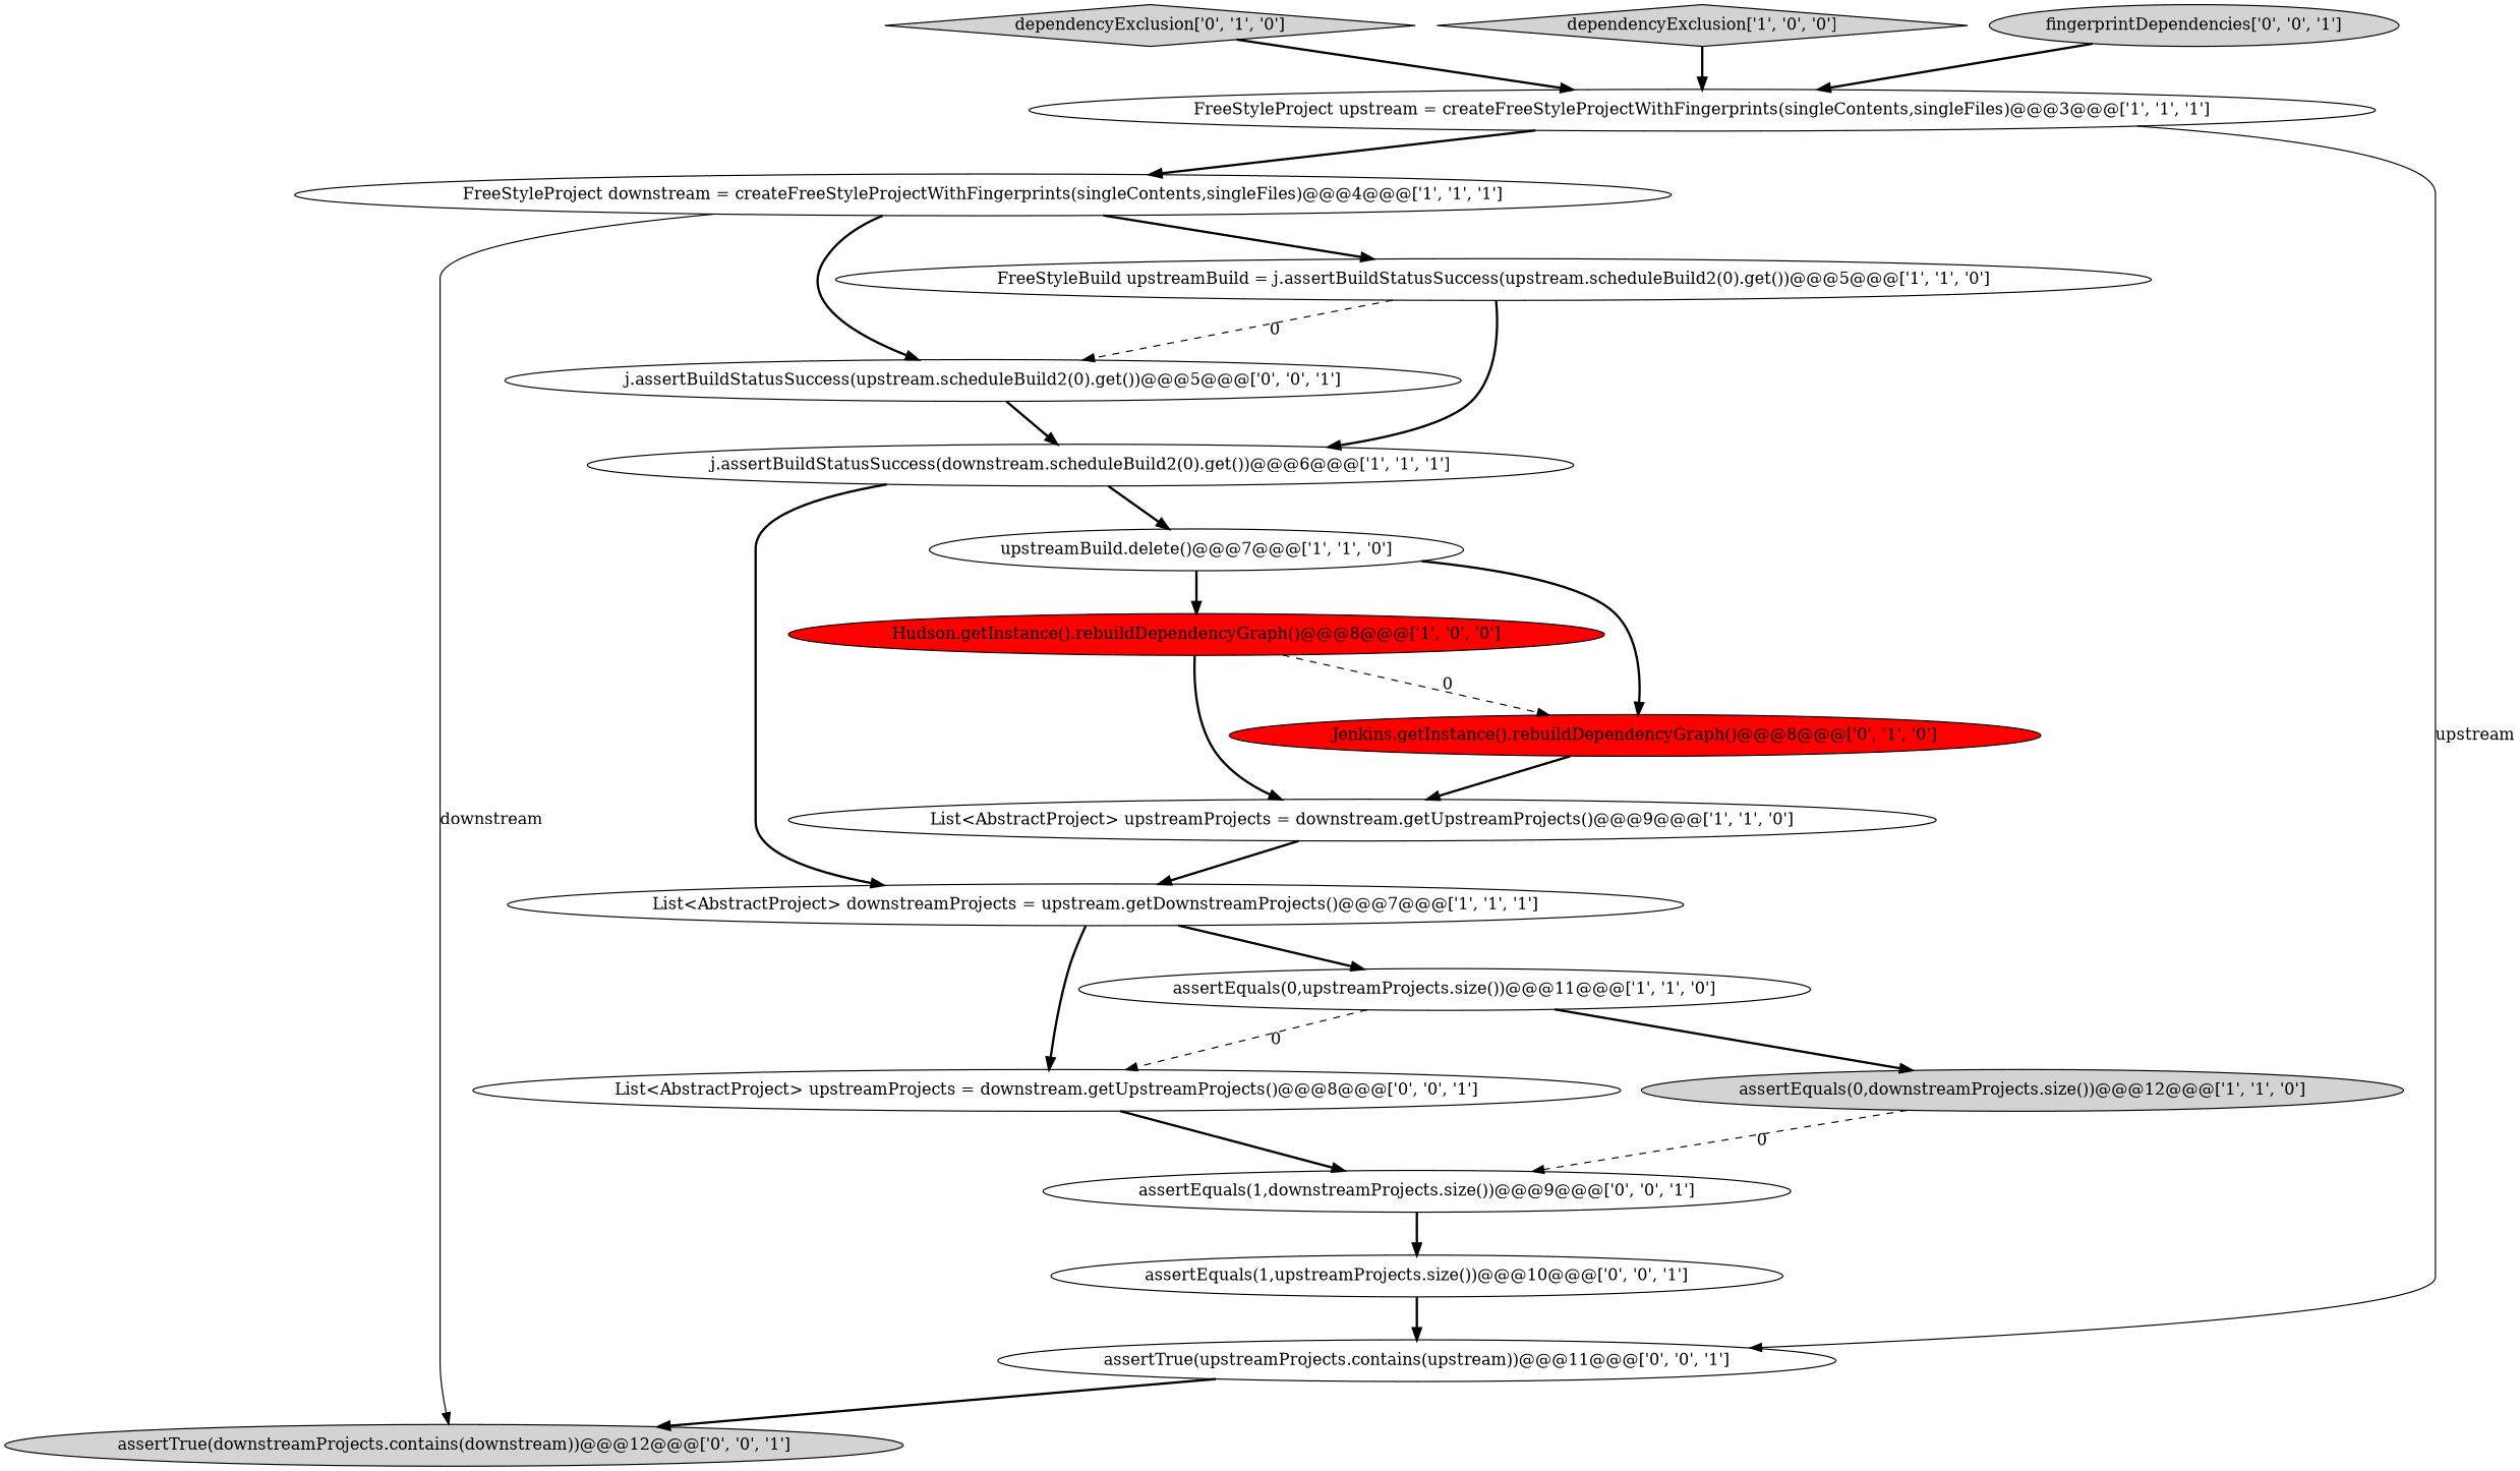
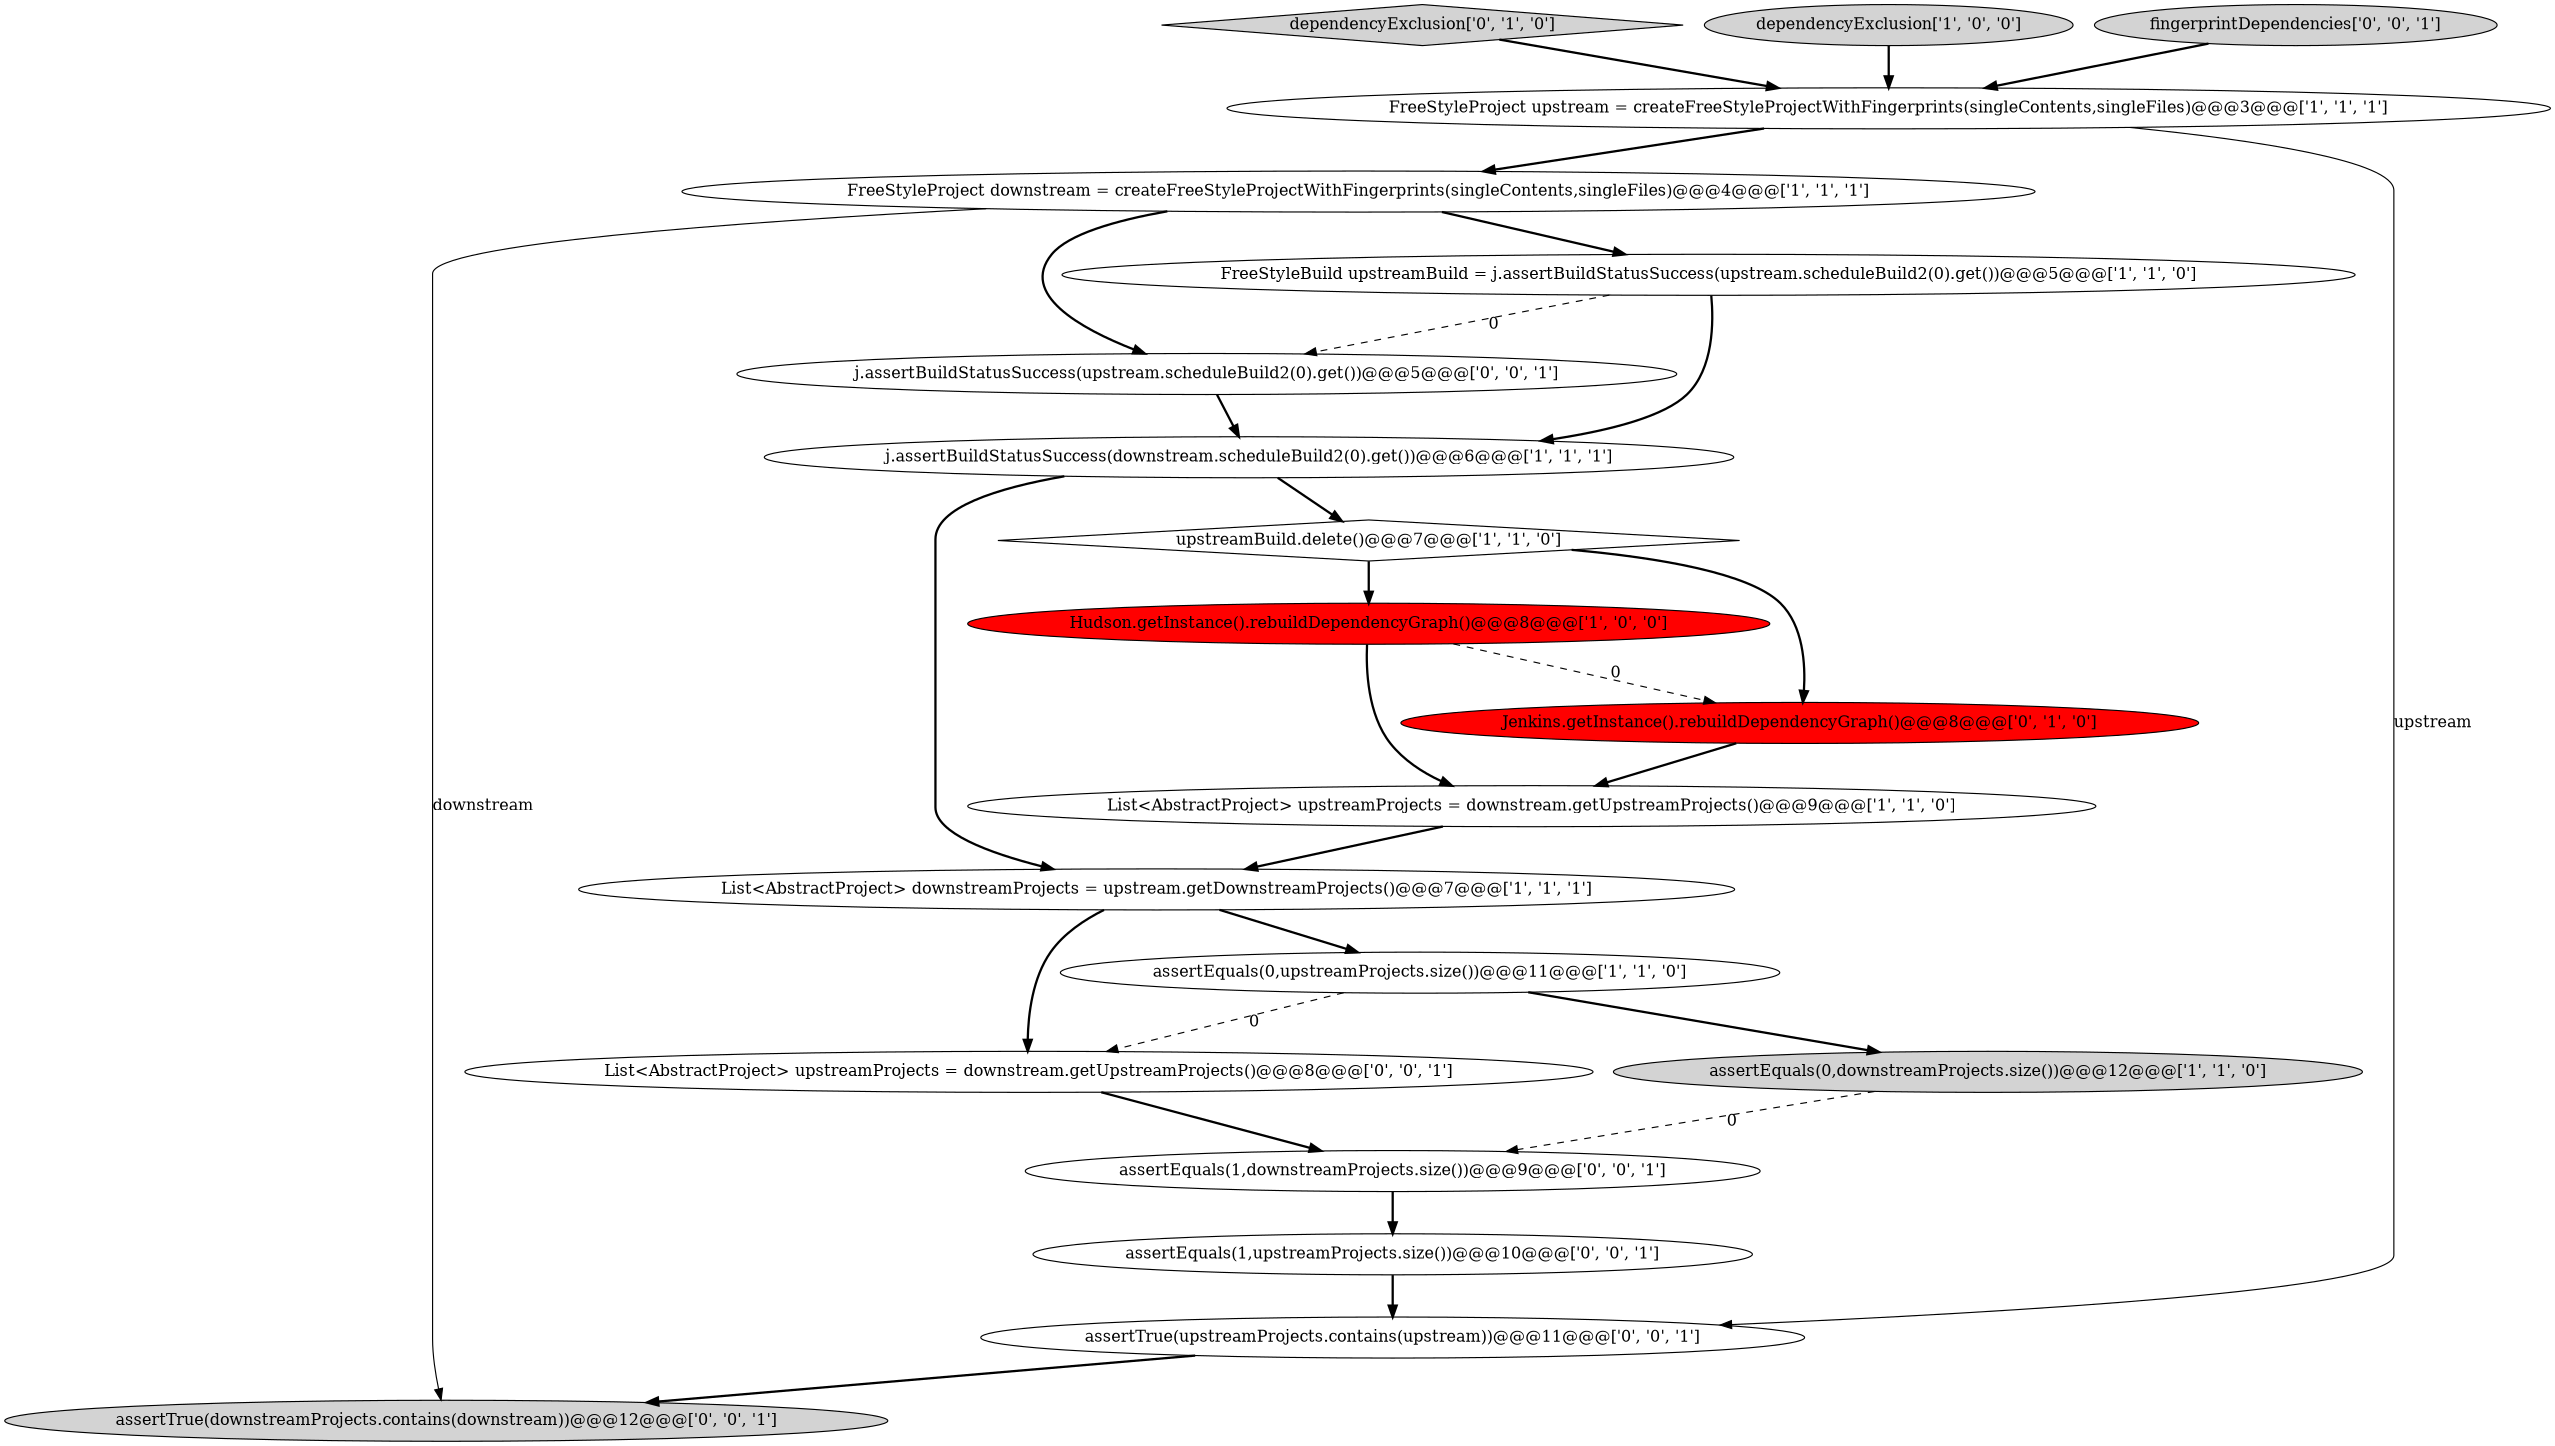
  digraph {
    node [fillcolor=white shape=ellipse style=filled]
    edge [style=bold]
    n1 [fillcolor=lightgray label="dependencyExclusion['0', '1', '0']" shape=diamond]
    n2 [label="FreeStyleProject upstream = createFreeStyleProjectWithFingerprints(singleContents,singleFiles)@@@3@@@['1', '1', '1']"]
    n3 [label="FreeStyleProject downstream = createFreeStyleProjectWithFingerprints(singleContents,singleFiles)@@@4@@@['1', '1', '1']"]
    n4 [label="assertTrue(upstreamProjects.contains(upstream))@@@11@@@['0', '0', '1']"]
    n5 [label="List<AbstractProject> upstreamProjects = downstream.getUpstreamProjects()@@@8@@@['0', '0', '1']"]
    n6 [label="assertEquals(1,downstreamProjects.size())@@@9@@@['0', '0', '1']"]
    n7 [label="assertEquals(1,upstreamProjects.size())@@@10@@@['0', '0', '1']"]
    n8 [fillcolor=lightgray label="assertTrue(downstreamProjects.contains(downstream))@@@12@@@['0', '0', '1']"]
    n9 [label="j.assertBuildStatusSuccess(upstream.scheduleBuild2(0).get())@@@5@@@['0', '0', '1']"]
    n10 [label="FreeStyleBuild upstreamBuild = j.assertBuildStatusSuccess(upstream.scheduleBuild2(0).get())@@@5@@@['1', '1', '0']"]
    n11 [label="j.assertBuildStatusSuccess(downstream.scheduleBuild2(0).get())@@@6@@@['1', '1', '1']"]
    n12 [label="List<AbstractProject> downstreamProjects = upstream.getDownstreamProjects()@@@7@@@['1', '1', '1']"]
    n13 [label="assertEquals(0,upstreamProjects.size())@@@11@@@['1', '1', '0']"]
    n14 [fillcolor=lightgray label="assertEquals(0,downstreamProjects.size())@@@12@@@['1', '1', '0']"]
    n15 [label="List<AbstractProject> upstreamProjects = downstream.getUpstreamProjects()@@@9@@@['1', '1', '0']"]
-   n16 [label="upstreamBuild.delete()@@@7@@@['1', '1', '0']"]
+   n16 [label="upstreamBuild.delete()@@@7@@@['1', '1', '0']" shape=diamond]
    n17 [fillcolor=red label="Hudson.getInstance().rebuildDependencyGraph()@@@8@@@['1', '0', '0']"]
    n18 [fillcolor=red label="Jenkins.getInstance().rebuildDependencyGraph()@@@8@@@['0', '1', '0']"]
-   n19 [fillcolor=lightgray label="dependencyExclusion['1', '0', '0']" shape=diamond]
+   n19 [fillcolor=lightgray label="dependencyExclusion['1', '0', '0']"]
    n20 [fillcolor=lightgray label="fingerprintDependencies['0', '0', '1']"]
    n1 -> n2
    n2 -> n3
    n2 -> n4 [label=upstream style=solid]
    n3 -> n8 [label=downstream style=solid]
    n3 -> n9
    n3 -> n10
    n4 -> n8
    n5 -> n6
    n6 -> n7
    n7 -> n4
    n9 -> n11
    n10 -> n9 [label=0 style=dashed]
    n10 -> n11
    n11 -> n12
    n11 -> n16
    n12 -> n5
    n12 -> n13
    n13 -> n5 [label=0 style=dashed]
    n13 -> n14
    n14 -> n6 [label=0 style=dashed]
    n15 -> n12
    n16 -> n17
    n16 -> n18
    n17 -> n15
    n17 -> n18 [label=0 style=dashed]
    n18 -> n15
    n19 -> n2
    n20 -> n2
  }
